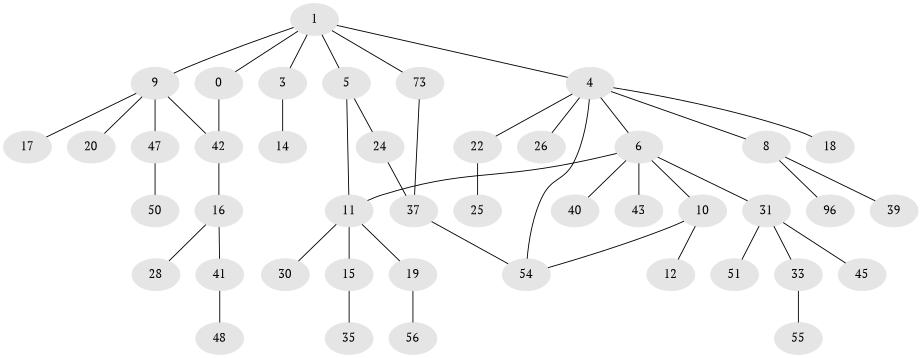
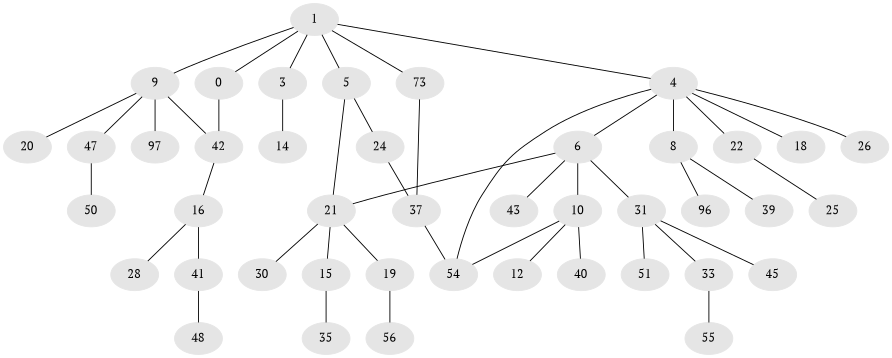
  graph {
    fontname="PT Serif"
    node [color=gray90 fontname="PT Serif" style=filled]
    edge [fontname="PT Serif"]
    n1 [label=9]
    1
    3
    4
    5
    n6 [label=0 super="+62"]
    n7 [label=73]
-   17 [super="+34+44"]
+   17 [super="+34+44" label=97]
    20
    42
    47
    14
    6 [super="+29+21+9"]
    8 [super="+13"]
    18 [super="+52"]
    22
    26
    54 [super="+57"]
-   11
+   11 [label=21]
    24
    37 [super="+60+49"]
    16
    50
    10
    31 [super="+32"]
    40
    43
    n28 [label=96]
    39
    25
    15
    19
    30 [super="+63"]
    12 [super="+27"]
    33
    45
    51 [super="+53"]
    35 [super="+38"]
    56
    28
    41
    48 [super="+61"]
    55
    n1 -- 17
    n1 -- 20
    n1 -- 42
    n1 -- 47
    1 -- n1
    1 -- 3
    1 -- 4
    1 -- 5
    1 -- n6
    1 -- n7
    3 -- 14
    4 -- 6
    4 -- 8
    4 -- 18
    4 -- 22
    4 -- 26
    4 -- 54
    5 -- 11
    5 -- 24
    n6 -- 42
    n7 -- 37
    42 -- 16
    47 -- 50
    6 -- 11
    6 -- 10
    6 -- 31
-   6 -- 40
+   10 -- 40
    6 -- 43
    8 -- n28
    8 -- 39
    22 -- 25
    11 -- 15
    11 -- 19
    11 -- 30
    24 -- 37
    37 -- 54
    16 -- 28
    16 -- 41
    10 -- 54
    10 -- 12
    31 -- 33
    31 -- 45
    31 -- 51
    15 -- 35
    19 -- 56
    33 -- 55
    41 -- 48
  }
